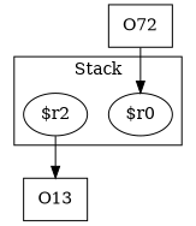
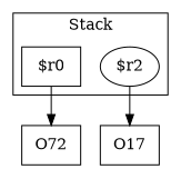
  digraph {
    rankDir=LR
-   "$r0"
+   "$r0" [shape=box]
    "$r2"
    n3 [label=O72 shape=box]
-   O13 [shape=box]
+   O13 [shape=box label=O17]
    subgraph cluster_1 {
      label=Stack
      "$r0"
      "$r2"
    }
-   n3 -> "$r0"
+   "$r0" -> n3
    "$r2" -> O13
  }
